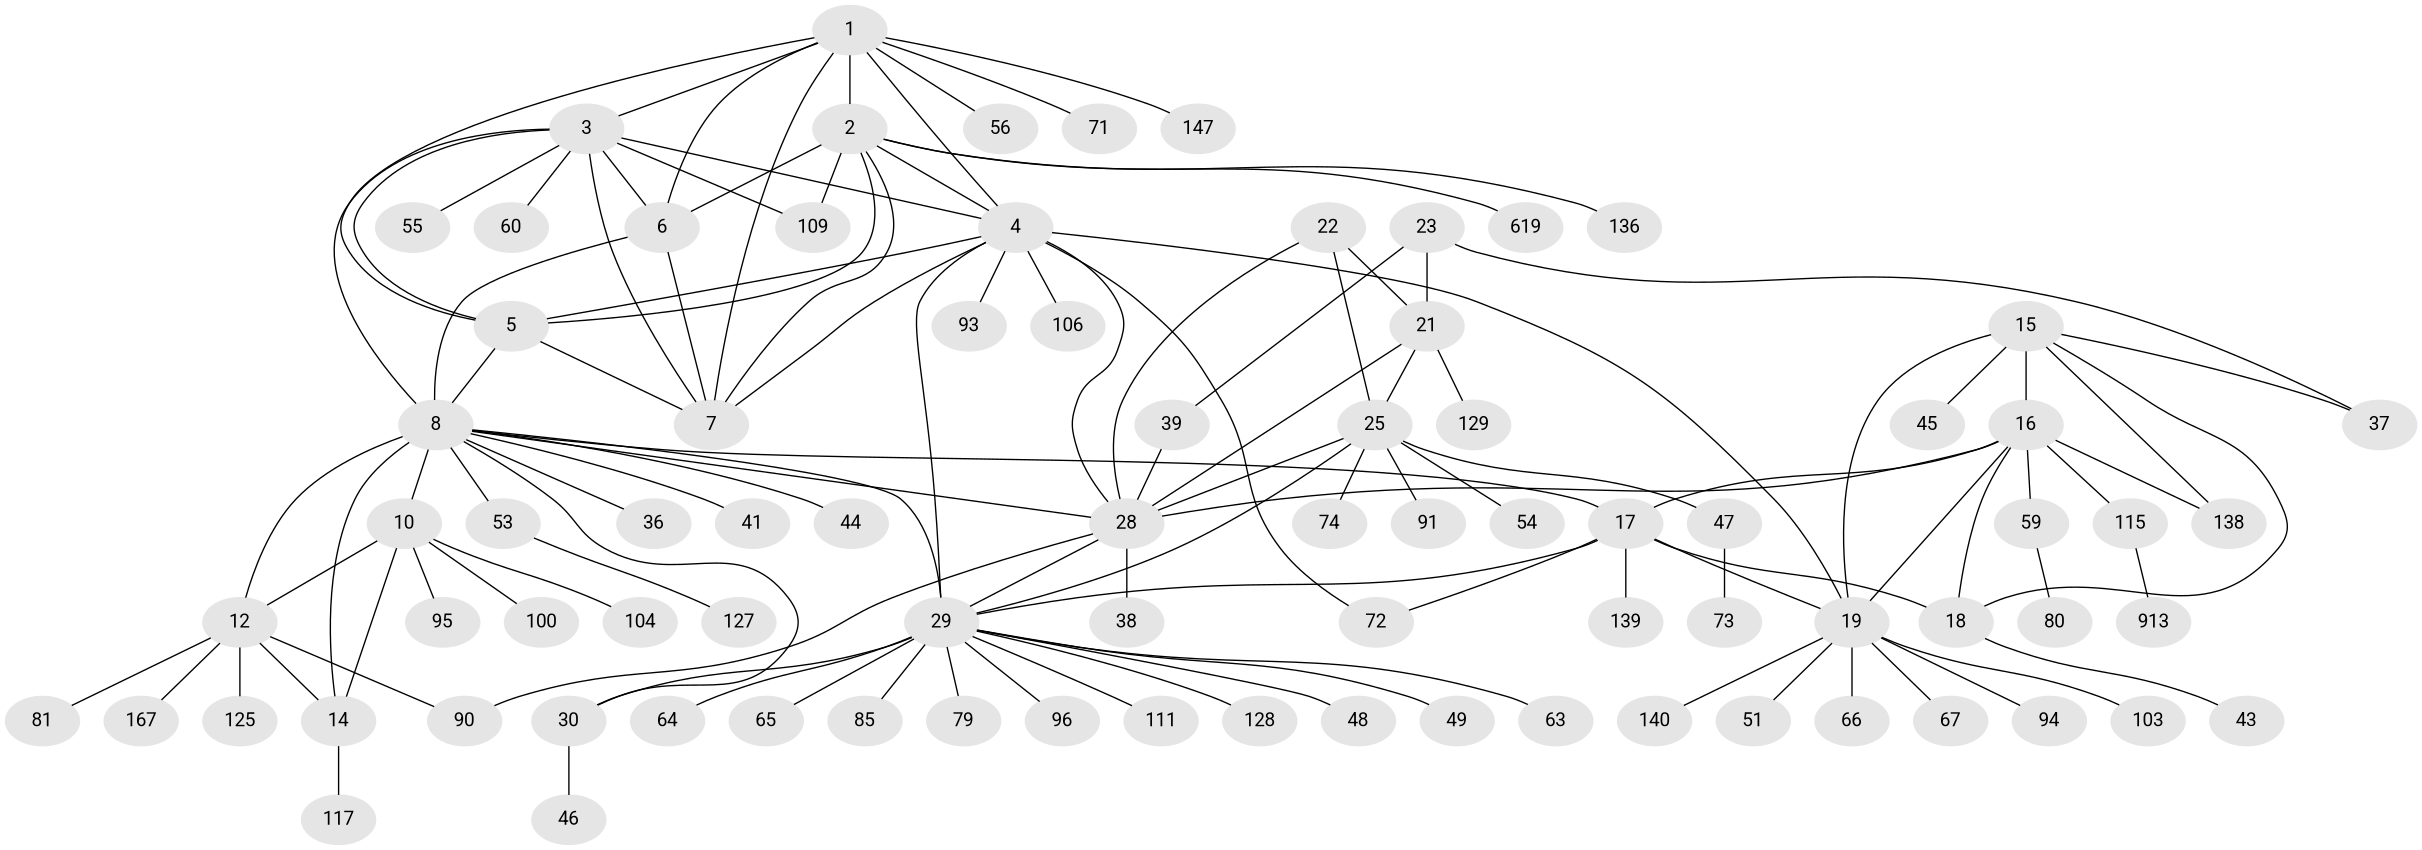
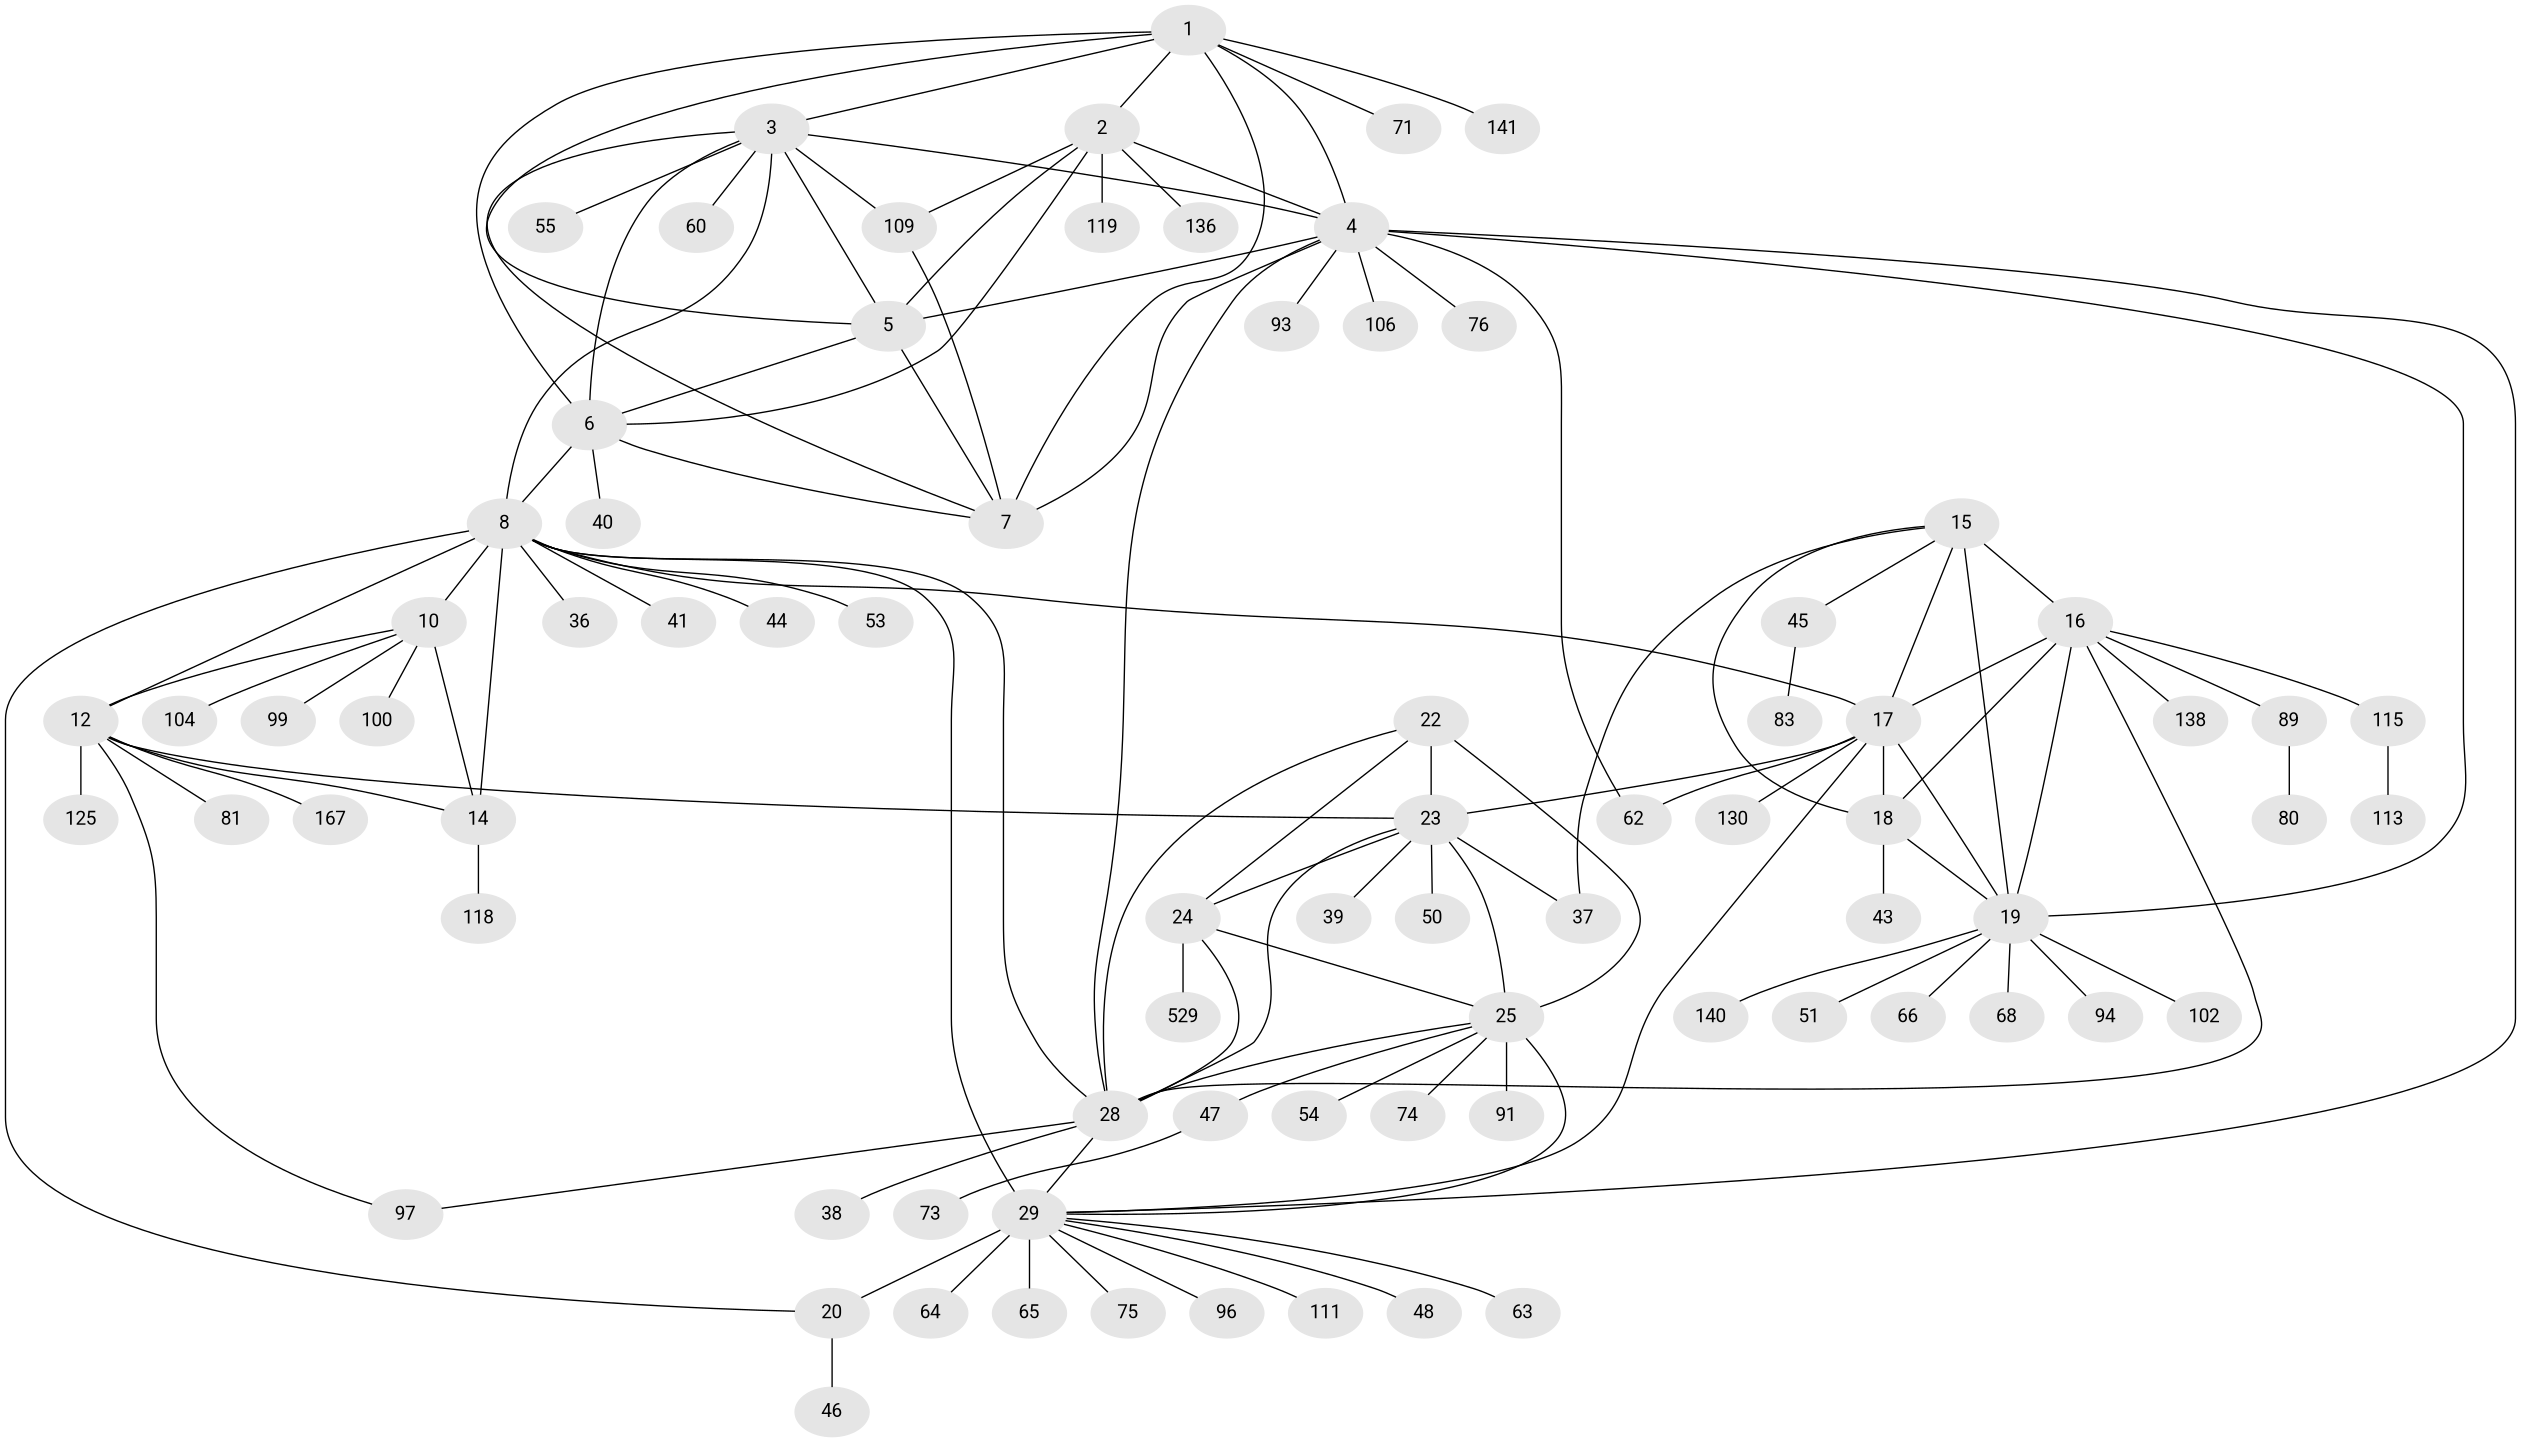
  graph {
    fontname=Roboto
    node [color=gray90 fontname=Roboto style=filled]
    edge [fontname=Roboto]
    1
    2
    3
    4
    5 [super="+137+52"]
    6 [super="+57"]
    7 [super="+87+135"]
-   56 [super="+92"]
    71
-   141 [label=147]
-   119 [label=619]
+   141
+   119
    136
    109
    8 [super="+42+9"]
    55
    60
    19 [super="+77"]
    28
    29 [super="+31+32+69+124+34"]
-   62 [super="+84" label=72]
+   62 [super="+84"]
+   76
    93
    106
+   40
    10 [super="+13"]
    12
    14
    17
-   30 [super="+132+122"]
+   30 [super="+132+122" label=20]
    36
    41
    44
    53
    51
    66
-   67 [super="+112"]
+   67 [super="+112" label=68]
    94
-   103
+   103 [label=102]
    140
-   97 [super="+126" label=90]
+   97 [super="+126"]
    38
    48
-   49
    63
    64
    65 [super="+130+114"]
-   75 [label=85]
-   79
+   75
    96
    111
-   128
-   99 [label=95]
+   99
    100
    104 [super="+121"]
    23 [super="+27+82"]
    81
    n57 [label=167]
    125
-   117
+   117 [label=118]
    18
-   139
+   139 [label=130]
    46
-   127
-   24 [label=21]
+   24
    25 [super="+26"]
    37
    39
+   50
    15 [super="+102+20"]
    16 [super="+72+21"]
    45
-   59
+   59 [label=89]
    115
    138
    43
-   129
+   129 [label=529]
+   83
    80
-   113 [label=913]
+   113
    22 [super="+88+78"]
    47
    54 [super="+70"]
    74
    91
    73 [super="+142"]
    1 -- 2
    1 -- 3
    1 -- 4
    1 -- 5
    1 -- 6
    1 -- 7
-   1 -- 56
    1 -- 71
    1 -- 141
    2 -- 4
    2 -- 5
    2 -- 6
-   2 -- 7
+   109 -- 7
    2 -- 119
    2 -- 136
    2 -- 109
    3 -- 4
    3 -- 5
    3 -- 6
    3 -- 7
    3 -- 109
    3 -- 8
    3 -- 55
    3 -- 60
    4 -- 5
    4 -- 7
    4 -- 19
    4 -- 28
    4 -- 29
    4 -- 62
+   4 -- 76
    4 -- 93
    4 -- 106
-   5 -- 8
+   5 -- 6
    5 -- 7
    6 -- 7
    6 -- 8
+   6 -- 40
    8 -- 28
    8 -- 29 [weight=5]
    8 -- 10 [weight=6]
    8 -- 12 [weight=3]
    8 -- 14 [weight=3]
    8 -- 17
    8 -- 30
    8 -- 36
    8 -- 41
    8 -- 44
    8 -- 53
    19 -- 51
    19 -- 66
    19 -- 67
    19 -- 94
    19 -- 103
    19 -- 140
    28 -- 29
    28 -- 97
    28 -- 38
    29 -- 30 [weight=5]
    29 -- 48
-   29 -- 49
    29 -- 63
    29 -- 64
    29 -- 65
    29 -- 75
-   29 -- 79
    29 -- 96
    29 -- 111
-   29 -- 128
    10 -- 12 [weight=2]
    10 -- 14 [weight=2]
    10 -- 99
    10 -- 100
    10 -- 104
    12 -- 14
    12 -- 97
+   12 -- 23
    12 -- 81
    12 -- n57
    12 -- 125
    14 -- 117
    17 -- 19
    17 -- 29
    17 -- 62
+   17 -- 23
    17 -- 18
    17 -- 139
    30 -- 46
-   53 -- 127
-   39 -- 28 [weight=2]
+   23 -- 28 [weight=2]
    23 -- 24 [weight=2]
+   23 -- 25 [weight=4]
    23 -- 37
    23 -- 39
+   23 -- 50
+   18 -- 19
    18 -- 43
    24 -- 28
    24 -- 25 [weight=2]
    24 -- 129
    25 -- 28 [weight=2]
    25 -- 29
    25 -- 47
    25 -- 54
    25 -- 74
    25 -- 91
    15 -- 19 [weight=2]
-   15 -- 138 [weight=2]
+   15 -- 17 [weight=2]
    15 -- 18 [weight=2]
    15 -- 37
    15 -- 16 [weight=4]
    15 -- 45
    16 -- 19 [weight=2]
    16 -- 28
    16 -- 17 [weight=2]
    16 -- 18 [weight=2]
    16 -- 59
    16 -- 115
    16 -- 138
+   45 -- 83
    59 -- 80
    115 -- 113
    22 -- 28
+   22 -- 23 [weight=2]
    22 -- 24
    22 -- 25 [weight=2]
    47 -- 73
  }
